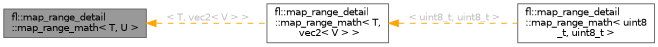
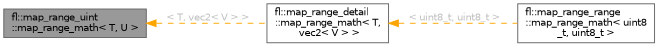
  digraph {
    rankdir=LR
    node [color=gray40 fillcolor=white fontname=Helvetica fontsize=10 shape=box style=filled]
    edge [color=orange dir=back fontcolor=grey fontname=Helvetica fontsize=10 labelfontname=Helvetica labelfontsize=10 style=dashed]
-   n1 [fillcolor=grey60 fontcolor=black height=0.2 label="fl::map_range_detail\l::map_range_math\< T, U \>" width=0.4]
+   n1 [fillcolor=grey60 fontcolor=black height=0.2 label="fl::map_range_uint\l::map_range_math\< T, U \>" width=0.4]
    n2 [height=0.2 label="fl::map_range_detail\l::map_range_math\< T,\l vec2\< V \> \>" width=0.4]
-   n3 [height=0.2 label="fl::map_range_detail\l::map_range_math\< uint8\l_t, uint8_t \>" width=0.4]
+   n3 [height=0.2 label="fl::map_range_range\l::map_range_math\< uint8\l_t, uint8_t \>" width=0.4]
    n1 -> n2 [label=" \< T, vec2\< V \> \>"]
    n2 -> n3 [label=" \< uint8_t, uint8_t \>"]
  }
